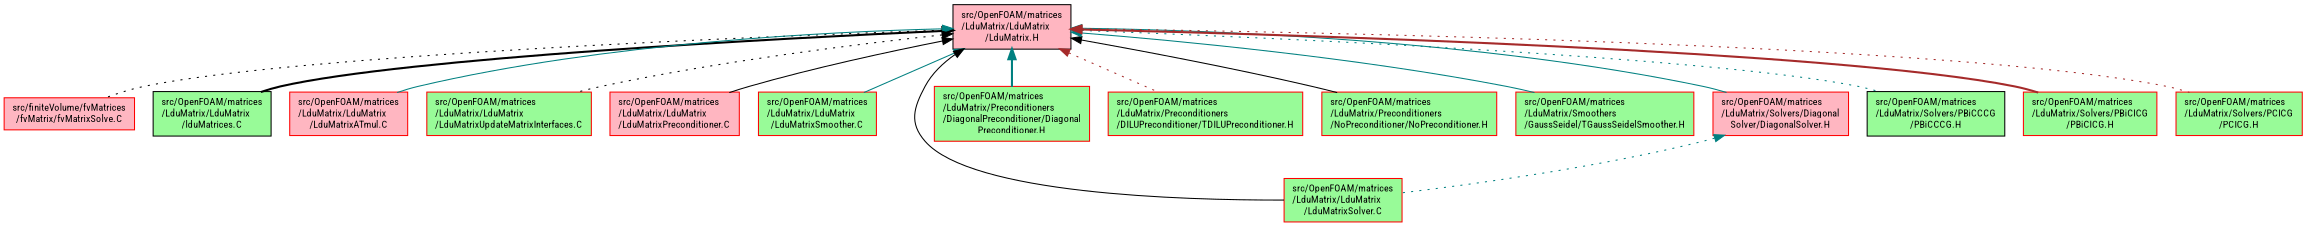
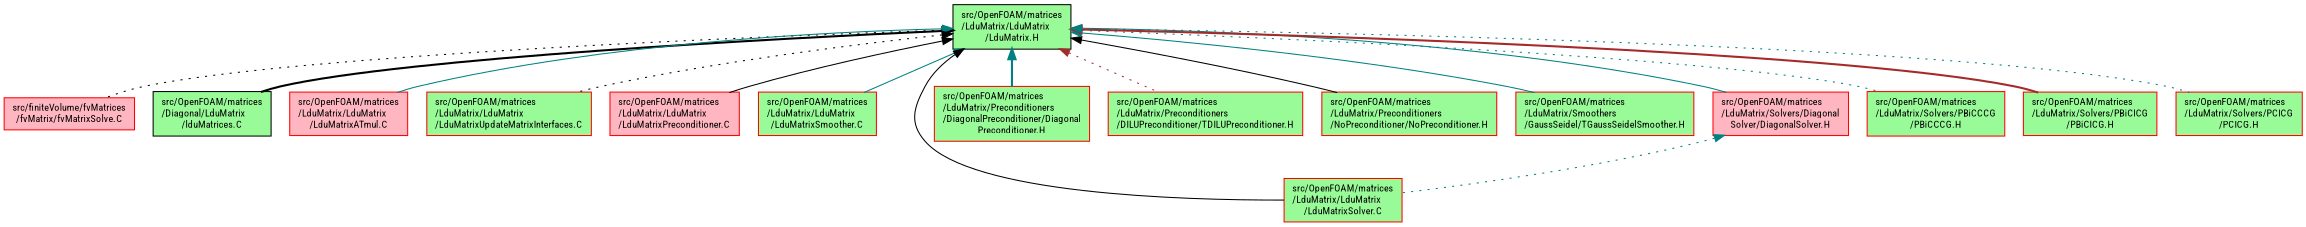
  digraph {
    fontname="Roboto Condensed"
    node [color=red fillcolor=palegreen fontname="Roboto Condensed" fontsize=10 shape=record style=filled]
    edge [color=teal dir=back fontname="Roboto Condensed" fontsize=10 labelfontname=Helvetica labelfontsize=10 style=solid]
-   n1 [color=black fillcolor=lightpink fontcolor=black height=0.2 label="src/OpenFOAM/matrices\l/LduMatrix/LduMatrix\l/LduMatrix.H" width=0.4]
+   n1 [color=black fontcolor=black height=0.2 label="src/OpenFOAM/matrices\l/LduMatrix/LduMatrix\l/LduMatrix.H" width=0.4]
    n2 [fillcolor=lightpink height=0.2 label="src/finiteVolume/fvMatrices\l/fvMatrix/fvMatrixSolve.C" width=0.4]
-   n3 [color=black height=0.2 label="src/OpenFOAM/matrices\l/LduMatrix/LduMatrix\l/lduMatrices.C" width=0.4]
+   n3 [color=black height=0.2 label="src/OpenFOAM/matrices\l/Diagonal/LduMatrix\l/lduMatrices.C" width=0.4]
    n4 [fillcolor=lightpink height=0.2 label="src/OpenFOAM/matrices\l/LduMatrix/LduMatrix\l/LduMatrixATmul.C" width=0.4]
    n5 [height=0.2 label="src/OpenFOAM/matrices\l/LduMatrix/LduMatrix\l/LduMatrixUpdateMatrixInterfaces.C" width=0.4]
    n6 [fillcolor=lightpink height=0.2 label="src/OpenFOAM/matrices\l/LduMatrix/LduMatrix\l/LduMatrixPreconditioner.C" width=0.4]
    n7 [height=0.2 label="src/OpenFOAM/matrices\l/LduMatrix/LduMatrix\l/LduMatrixSmoother.C" width=0.4]
    n8 [height=0.2 label="src/OpenFOAM/matrices\l/LduMatrix/LduMatrix\l/LduMatrixSolver.C" width=0.4]
    n9 [height=0.2 label="src/OpenFOAM/matrices\l/LduMatrix/Preconditioners\l/DiagonalPreconditioner/Diagonal\lPreconditioner.H" width=0.4]
    n10 [height=0.2 label="src/OpenFOAM/matrices\l/LduMatrix/Preconditioners\l/DILUPreconditioner/TDILUPreconditioner.H" width=0.4]
    n11 [height=0.2 label="src/OpenFOAM/matrices\l/LduMatrix/Preconditioners\l/NoPreconditioner/NoPreconditioner.H" width=0.4]
    n12 [height=0.2 label="src/OpenFOAM/matrices\l/LduMatrix/Smoothers\l/GaussSeidel/TGaussSeidelSmoother.H" width=0.4]
    n13 [fillcolor=lightpink height=0.2 label="src/OpenFOAM/matrices\l/LduMatrix/Solvers/Diagonal\lSolver/DiagonalSolver.H" width=0.4]
-   n14 [color=black height=0.2 label="src/OpenFOAM/matrices\l/LduMatrix/Solvers/PBiCCCG\l/PBiCCCG.H" width=0.4]
+   n14 [height=0.2 label="src/OpenFOAM/matrices\l/LduMatrix/Solvers/PBiCCCG\l/PBiCCCG.H" width=0.4]
    n15 [height=0.2 label="src/OpenFOAM/matrices\l/LduMatrix/Solvers/PBiCICG\l/PBiCICG.H" width=0.4]
    n16 [height=0.2 label="src/OpenFOAM/matrices\l/LduMatrix/Solvers/PCICG\l/PCICG.H" width=0.4]
    n1 -> n2 [color=black style=dotted]
    n1 -> n3 [color=black style=bold]
    n1 -> n4
    n1 -> n5 [color=black style=dotted]
    n1 -> n6 [color=black]
    n1 -> n7
    n1 -> n8 [color=black]
    n1 -> n9 [style=bold]
    n1 -> n10 [color=brown style=dotted]
    n1 -> n11 [color=black]
    n1 -> n12
    n1 -> n13
    n1 -> n14 [style=dotted]
    n1 -> n15 [color=brown style=bold]
-   n1 -> n16 [color=brown style=dotted]
+   n1 -> n16 [style=dotted]
    n13 -> n8 [style=dotted]
  }
